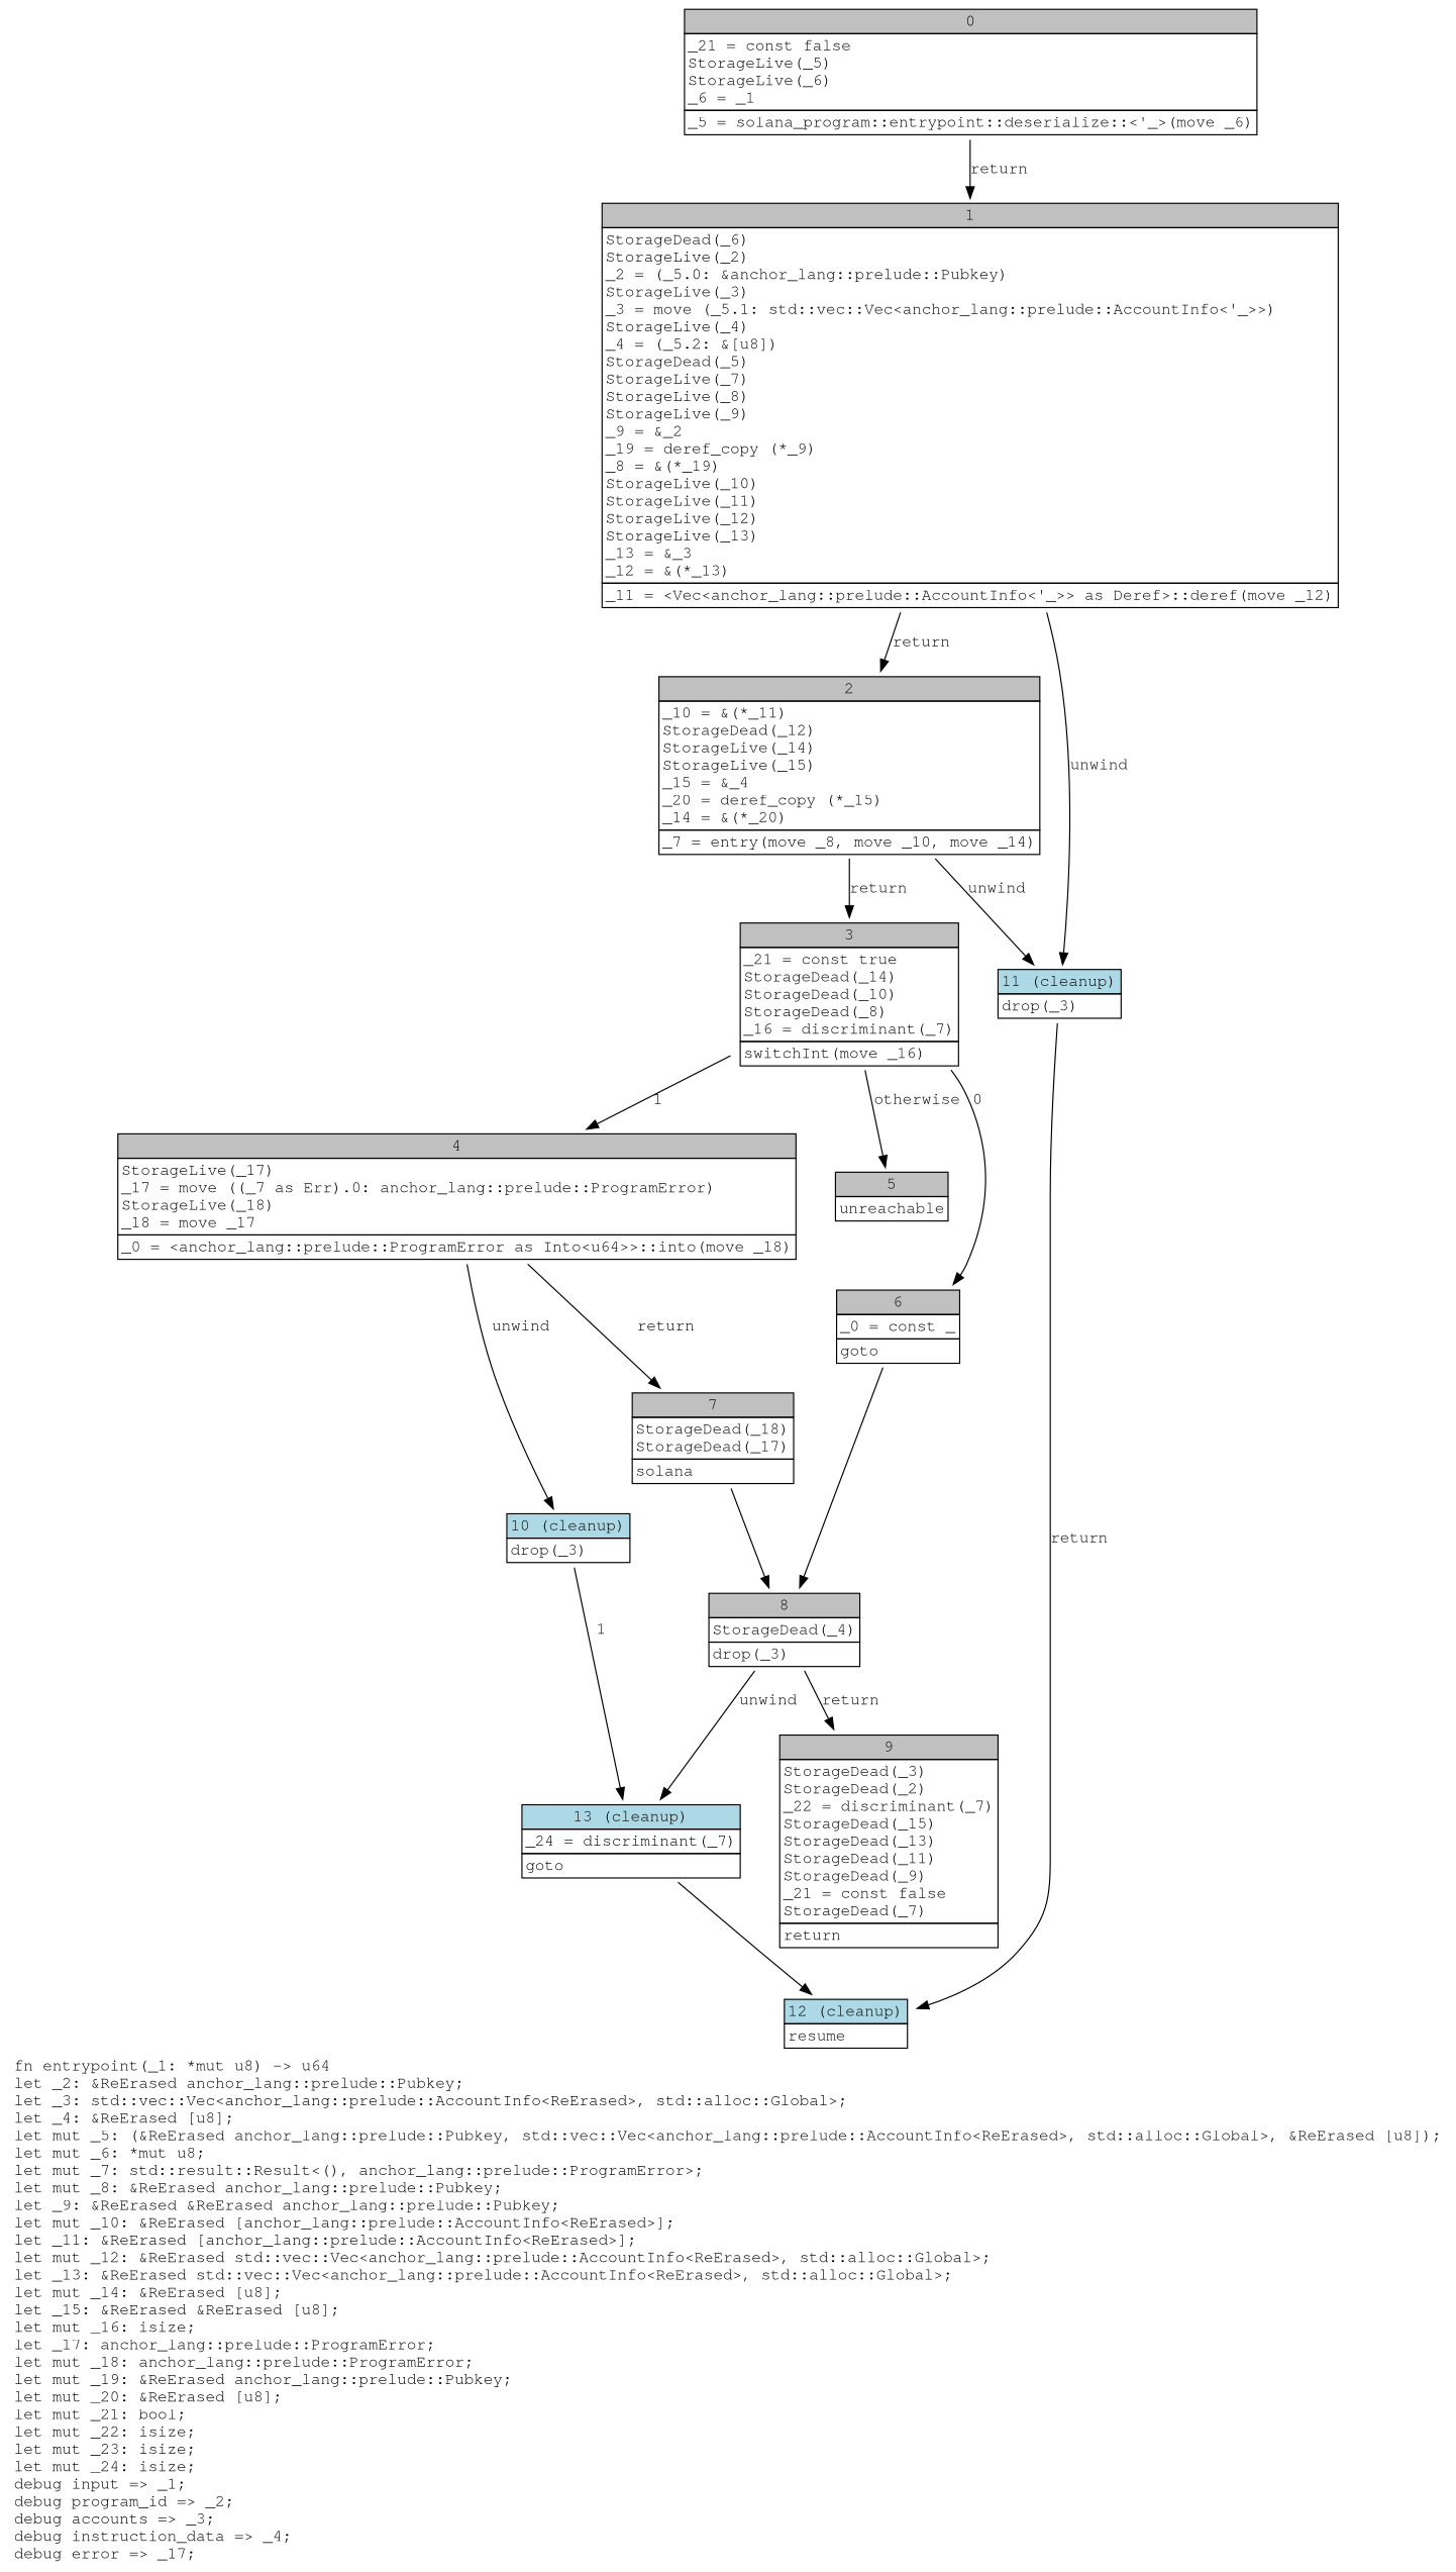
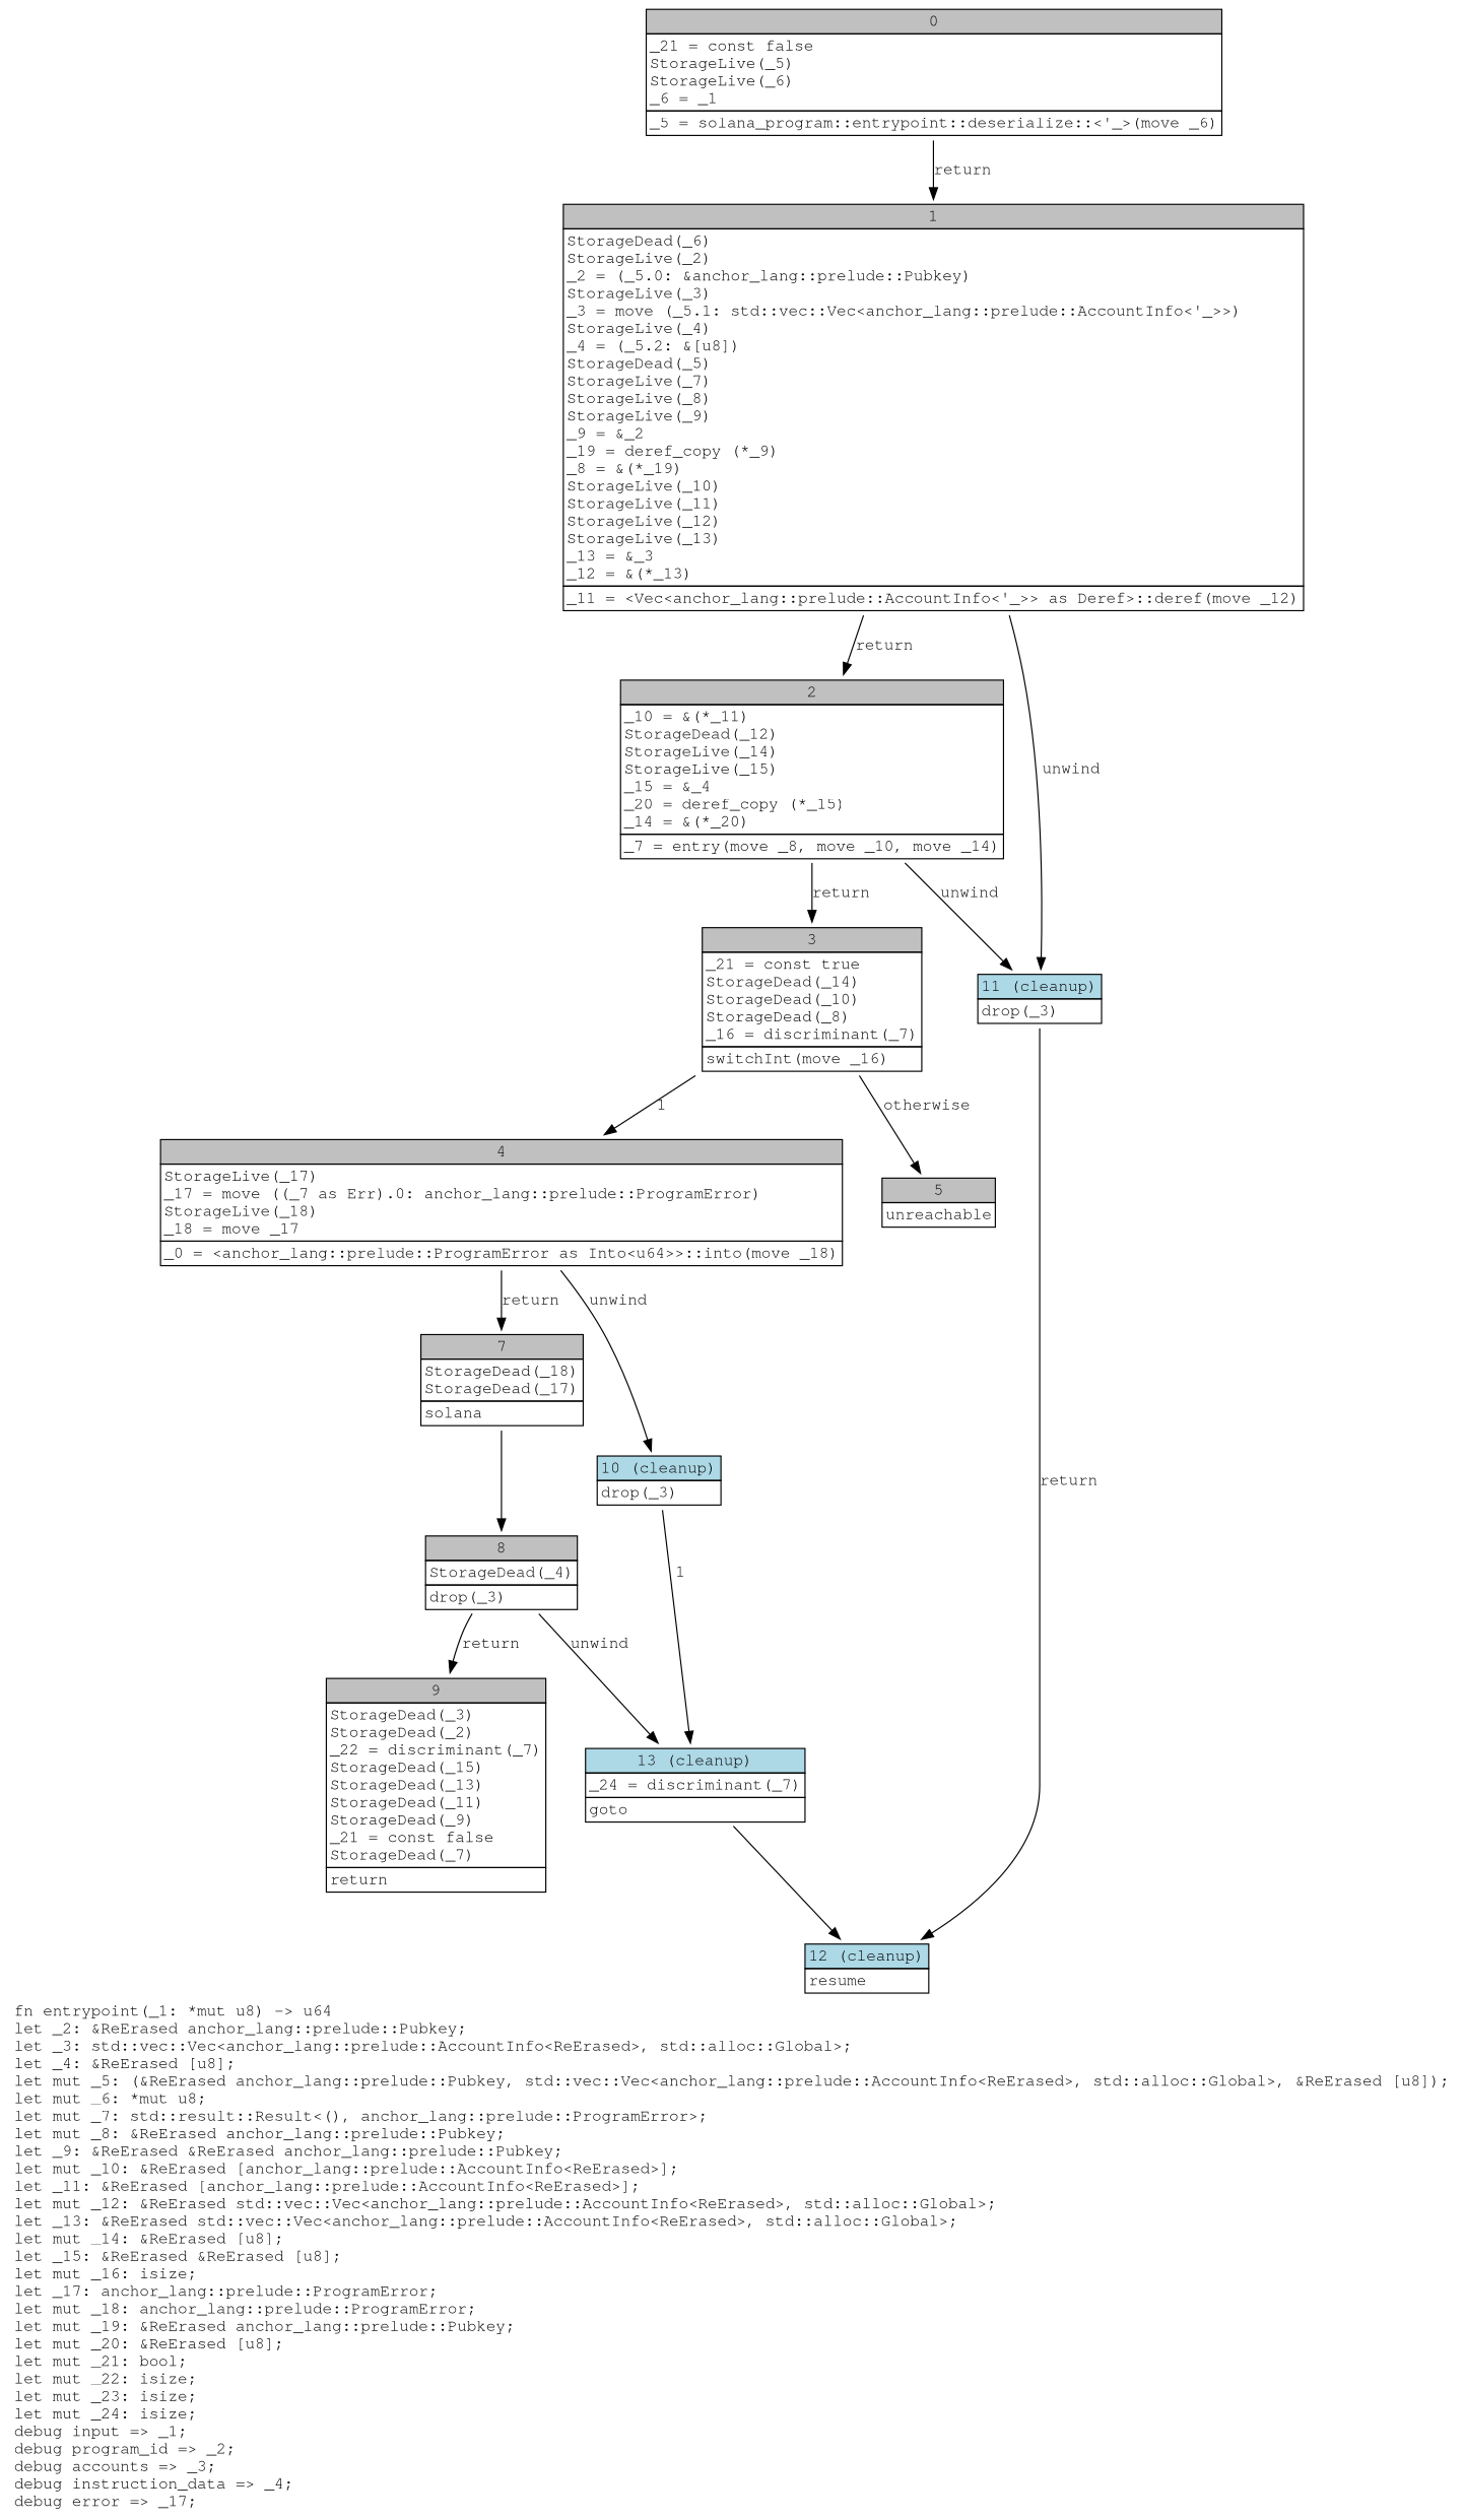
  digraph {
    fontname="Courier, monospace"
    label=<fn entrypoint(_1: *mut u8) -&gt; u64<br align="left"/>let _2: &amp;ReErased anchor_lang::prelude::Pubkey;<br align="left"/>let _3: std::vec::Vec&lt;anchor_lang::prelude::AccountInfo&lt;ReErased&gt;, std::alloc::Global&gt;;<br align="left"/>let _4: &amp;ReErased [u8];<br align="left"/>let mut _5: (&amp;ReErased anchor_lang::prelude::Pubkey, std::vec::Vec&lt;anchor_lang::prelude::AccountInfo&lt;ReErased&gt;, std::alloc::Global&gt;, &amp;ReErased [u8]);<br align="left"/>let mut _6: *mut u8;<br align="left"/>let mut _7: std::result::Result&lt;(), anchor_lang::prelude::ProgramError&gt;;<br align="left"/>let mut _8: &amp;ReErased anchor_lang::prelude::Pubkey;<br align="left"/>let _9: &amp;ReErased &amp;ReErased anchor_lang::prelude::Pubkey;<br align="left"/>let mut _10: &amp;ReErased [anchor_lang::prelude::AccountInfo&lt;ReErased&gt;];<br align="left"/>let _11: &amp;ReErased [anchor_lang::prelude::AccountInfo&lt;ReErased&gt;];<br align="left"/>let mut _12: &amp;ReErased std::vec::Vec&lt;anchor_lang::prelude::AccountInfo&lt;ReErased&gt;, std::alloc::Global&gt;;<br align="left"/>let _13: &amp;ReErased std::vec::Vec&lt;anchor_lang::prelude::AccountInfo&lt;ReErased&gt;, std::alloc::Global&gt;;<br align="left"/>let mut _14: &amp;ReErased [u8];<br align="left"/>let _15: &amp;ReErased &amp;ReErased [u8];<br align="left"/>let mut _16: isize;<br align="left"/>let _17: anchor_lang::prelude::ProgramError;<br align="left"/>let mut _18: anchor_lang::prelude::ProgramError;<br align="left"/>let mut _19: &amp;ReErased anchor_lang::prelude::Pubkey;<br align="left"/>let mut _20: &amp;ReErased [u8];<br align="left"/>let mut _21: bool;<br align="left"/>let mut _22: isize;<br align="left"/>let mut _23: isize;<br align="left"/>let mut _24: isize;<br align="left"/>debug input =&gt; _1;<br align="left"/>debug program_id =&gt; _2;<br align="left"/>debug accounts =&gt; _3;<br align="left"/>debug instruction_data =&gt; _4;<br align="left"/>debug error =&gt; _17;<br align="left"/>>
    node [fontname="Courier, monospace" shape=none]
    edge [fontname="Courier, monospace"]
    n1 [label=<<table border="0" cellborder="1" cellspacing="0"><tr><td bgcolor="gray" align="center" colspan="1">0</td></tr><tr><td align="left" balign="left">_21 = const false<br/>StorageLive(_5)<br/>StorageLive(_6)<br/>_6 = _1<br/></td></tr><tr><td align="left">_5 = solana_program::entrypoint::deserialize::&lt;'_&gt;(move _6)</td></tr></table>>]
    n2 [label=<<table border="0" cellborder="1" cellspacing="0"><tr><td bgcolor="gray" align="center" colspan="1">1</td></tr><tr><td align="left" balign="left">StorageDead(_6)<br/>StorageLive(_2)<br/>_2 = (_5.0: &amp;anchor_lang::prelude::Pubkey)<br/>StorageLive(_3)<br/>_3 = move (_5.1: std::vec::Vec&lt;anchor_lang::prelude::AccountInfo&lt;'_&gt;&gt;)<br/>StorageLive(_4)<br/>_4 = (_5.2: &amp;[u8])<br/>StorageDead(_5)<br/>StorageLive(_7)<br/>StorageLive(_8)<br/>StorageLive(_9)<br/>_9 = &amp;_2<br/>_19 = deref_copy (*_9)<br/>_8 = &amp;(*_19)<br/>StorageLive(_10)<br/>StorageLive(_11)<br/>StorageLive(_12)<br/>StorageLive(_13)<br/>_13 = &amp;_3<br/>_12 = &amp;(*_13)<br/></td></tr><tr><td align="left">_11 = &lt;Vec&lt;anchor_lang::prelude::AccountInfo&lt;'_&gt;&gt; as Deref&gt;::deref(move _12)</td></tr></table>>]
    n3 [label=<<table border="0" cellborder="1" cellspacing="0"><tr><td bgcolor="gray" align="center" colspan="1">2</td></tr><tr><td align="left" balign="left">_10 = &amp;(*_11)<br/>StorageDead(_12)<br/>StorageLive(_14)<br/>StorageLive(_15)<br/>_15 = &amp;_4<br/>_20 = deref_copy (*_15)<br/>_14 = &amp;(*_20)<br/></td></tr><tr><td align="left">_7 = entry(move _8, move _10, move _14)</td></tr></table>>]
    n4 [label=<<table border="0" cellborder="1" cellspacing="0"><tr><td bgcolor="lightblue" align="center" colspan="1">11 (cleanup)</td></tr><tr><td align="left">drop(_3)</td></tr></table>>]
    n5 [label=<<table border="0" cellborder="1" cellspacing="0"><tr><td bgcolor="gray" align="center" colspan="1">3</td></tr><tr><td align="left" balign="left">_21 = const true<br/>StorageDead(_14)<br/>StorageDead(_10)<br/>StorageDead(_8)<br/>_16 = discriminant(_7)<br/></td></tr><tr><td align="left">switchInt(move _16)</td></tr></table>>]
    n6 [label=<<table border="0" cellborder="1" cellspacing="0"><tr><td bgcolor="lightblue" align="center" colspan="1">12 (cleanup)</td></tr><tr><td align="left">resume</td></tr></table>>]
    n7 [label=<<table border="0" cellborder="1" cellspacing="0"><tr><td bgcolor="gray" align="center" colspan="1">4</td></tr><tr><td align="left" balign="left">StorageLive(_17)<br/>_17 = move ((_7 as Err).0: anchor_lang::prelude::ProgramError)<br/>StorageLive(_18)<br/>_18 = move _17<br/></td></tr><tr><td align="left">_0 = &lt;anchor_lang::prelude::ProgramError as Into&lt;u64&gt;&gt;::into(move _18)</td></tr></table>>]
    n8 [label=<<table border="0" cellborder="1" cellspacing="0"><tr><td bgcolor="gray" align="center" colspan="1">5</td></tr><tr><td align="left">unreachable</td></tr></table>>]
-   n9 [label=<<table border="0" cellborder="1" cellspacing="0"><tr><td bgcolor="gray" align="center" colspan="1">6</td></tr><tr><td align="left" balign="left">_0 = const _<br/></td></tr><tr><td align="left">goto</td></tr></table>>]
    n10 [label=<<table border="0" cellborder="1" cellspacing="0"><tr><td bgcolor="gray" align="center" colspan="1">7</td></tr><tr><td align="left" balign="left">StorageDead(_18)<br/>StorageDead(_17)<br/></td></tr><tr><td align="left">solana</td></tr></table>>]
    n11 [label=<<table border="0" cellborder="1" cellspacing="0"><tr><td bgcolor="lightblue" align="center" colspan="1">10 (cleanup)</td></tr><tr><td align="left">drop(_3)</td></tr></table>>]
    n12 [label=<<table border="0" cellborder="1" cellspacing="0"><tr><td bgcolor="gray" align="center" colspan="1">8</td></tr><tr><td align="left" balign="left">StorageDead(_4)<br/></td></tr><tr><td align="left">drop(_3)</td></tr></table>>]
    n13 [label=<<table border="0" cellborder="1" cellspacing="0"><tr><td bgcolor="lightblue" align="center" colspan="1">13 (cleanup)</td></tr><tr><td align="left" balign="left">_24 = discriminant(_7)<br/></td></tr><tr><td align="left">goto</td></tr></table>>]
    n14 [label=<<table border="0" cellborder="1" cellspacing="0"><tr><td bgcolor="gray" align="center" colspan="1">9</td></tr><tr><td align="left" balign="left">StorageDead(_3)<br/>StorageDead(_2)<br/>_22 = discriminant(_7)<br/>StorageDead(_15)<br/>StorageDead(_13)<br/>StorageDead(_11)<br/>StorageDead(_9)<br/>_21 = const false<br/>StorageDead(_7)<br/></td></tr><tr><td align="left">return</td></tr></table>>]
    n1 -> n2 [label=return]
    n2 -> n3 [label=return]
    n2 -> n4 [label=unwind]
    n3 -> n4 [label=unwind]
    n3 -> n5 [label=return]
    n4 -> n6 [label=return]
    n5 -> n7 [label=1]
    n5 -> n8 [label=otherwise]
-   n5 -> n9 [label=0]
    n7 -> n10 [label=return]
    n7 -> n11 [label=unwind]
-   n9 -> n12
    n10 -> n12
    n11 -> n13 [label=1]
    n12 -> n13 [label=unwind]
    n12 -> n14 [label=return]
    n13 -> n6
  }
